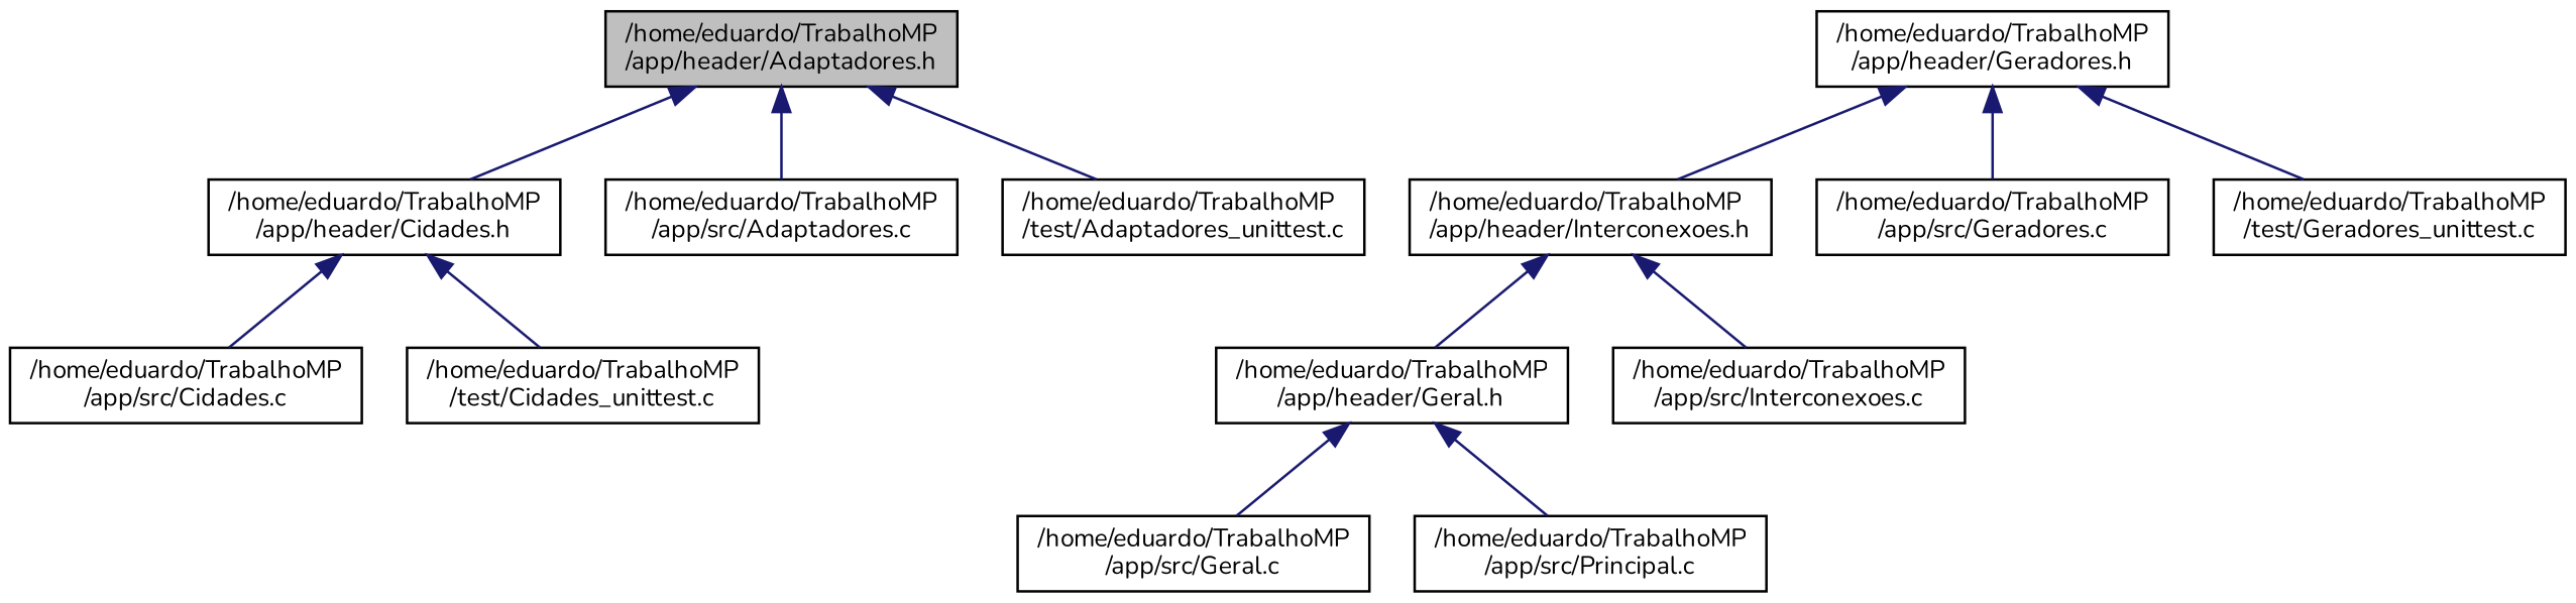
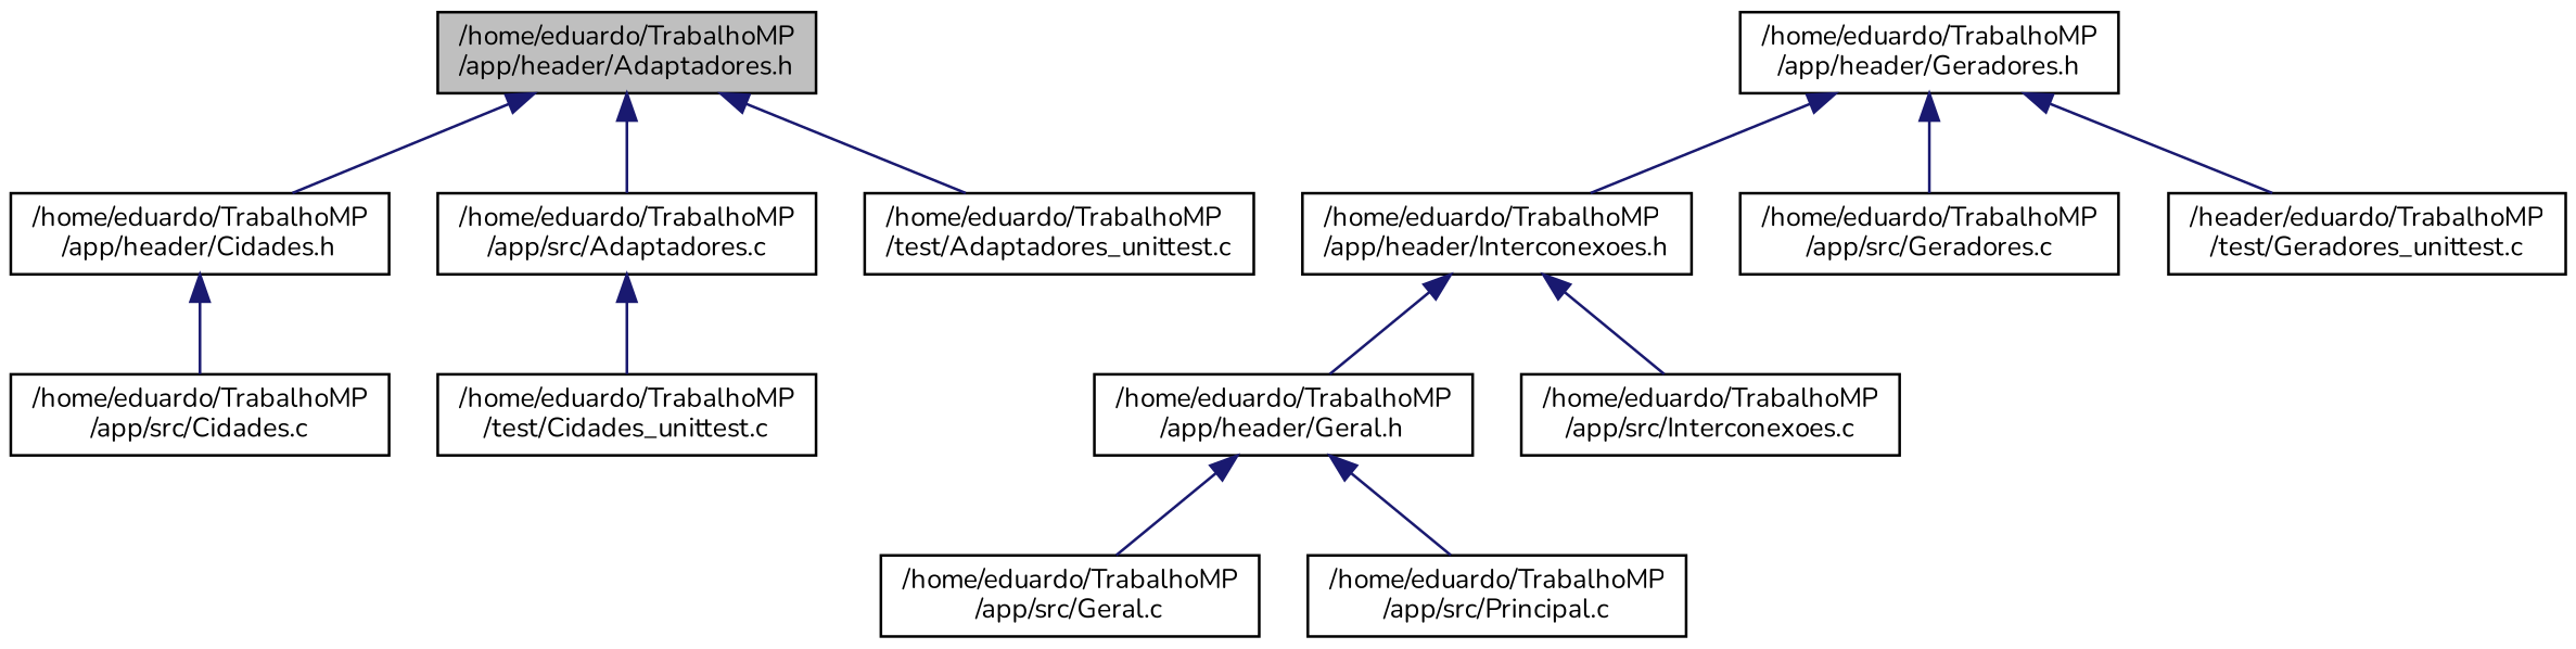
  digraph {
    fontname=Nunito
    node [color=black fillcolor=white fontname=Nunito fontsize=10 shape=record style=filled]
    edge [color=midnightblue dir=back fontname=Nunito fontsize=10 labelfontname=Helvetica labelfontsize=10 style=solid]
    n1 [fillcolor=grey75 fontcolor=black height=0.2 label="/home/eduardo/TrabalhoMP\l/app/header/Adaptadores.h" width=0.4]
    n2 [height=0.2 label="/home/eduardo/TrabalhoMP\l/app/header/Cidades.h" width=0.4]
    n3 [height=0.2 label="/home/eduardo/TrabalhoMP\l/app/src/Adaptadores.c" width=0.4]
    n4 [height=0.2 label="/home/eduardo/TrabalhoMP\l/test/Adaptadores_unittest.c" width=0.4]
    n5 [height=0.2 label="/home/eduardo/TrabalhoMP\l/app/src/Cidades.c" width=0.4]
    n6 [height=0.2 label="/home/eduardo/TrabalhoMP\l/test/Cidades_unittest.c" width=0.4]
    n7 [height=0.2 label="/home/eduardo/TrabalhoMP\l/app/header/Geradores.h" width=0.4]
    n8 [height=0.2 label="/home/eduardo/TrabalhoMP\l/app/header/Interconexoes.h" width=0.4]
    n9 [height=0.2 label="/home/eduardo/TrabalhoMP\l/app/src/Geradores.c" width=0.4]
-   n10 [height=0.2 label="/home/eduardo/TrabalhoMP\l/test/Geradores_unittest.c" width=0.4]
+   n10 [height=0.2 label="/header/eduardo/TrabalhoMP\l/test/Geradores_unittest.c" width=0.4]
    n11 [height=0.2 label="/home/eduardo/TrabalhoMP\l/app/header/Geral.h" width=0.4]
    n12 [height=0.2 label="/home/eduardo/TrabalhoMP\l/app/src/Interconexoes.c" width=0.4]
    n13 [height=0.2 label="/home/eduardo/TrabalhoMP\l/app/src/Geral.c" width=0.4]
    n14 [height=0.2 label="/home/eduardo/TrabalhoMP\l/app/src/Principal.c" width=0.4]
    n1 -> n2
    n1 -> n3
    n1 -> n4
    n2 -> n5
-   n2 -> n6
+   n3 -> n6
    n7 -> n8
    n7 -> n9
    n7 -> n10
    n8 -> n11
    n8 -> n12
    n11 -> n13
    n11 -> n14
  }
